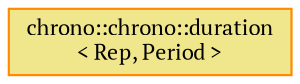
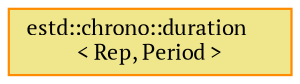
  digraph {
    rankdir=LR
    fontname="PT Serif"
-   n1 [color=darkorange fillcolor=khaki fontname="PT Serif" fontsize=10 height=0.2 label="chrono::chrono::duration\l\< Rep, Period \>" shape=box style=filled width=0.4]
+   n1 [color=darkorange fillcolor=khaki fontname="PT Serif" fontsize=10 height=0.2 label="estd::chrono::duration\l\< Rep, Period \>" shape=box style=filled width=0.4]
  }
